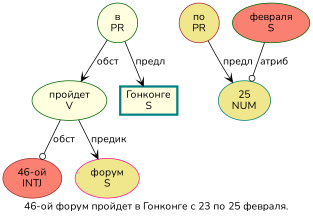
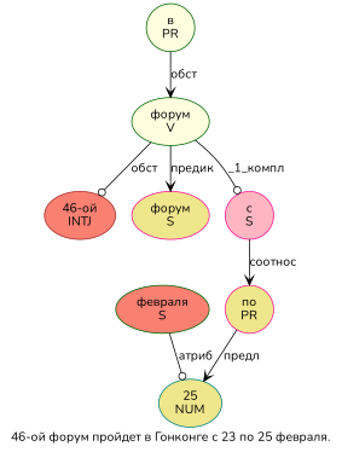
  digraph {
    fontname=Nunito
    label="46-ой форум пройдет в Гонконге с 23 по 25 февраля."
    node [color=darkgreen fillcolor=khaki fontname=Nunito penwidth=1 shape=ellipse style=filled]
    edge [arrowhead=vee fontname=Nunito]
    n1 [color=brown fillcolor=salmon label="46-ой\nINTJ"]
    n2 [color=deeppink label="форум\nS"]
-   n3 [fillcolor=lightyellow label="пройдет\nV"]
+   n3 [fillcolor=lightyellow label="форум\nV"]
+   n4 [color=deeppink fillcolor=lightpink label="с\nS"]
    n5 [fillcolor=lightyellow label="в\nPR"]
-   n6 [color=teal fillcolor=lightyellow label="Гонконге\nS" penwidth=3 shape=box]
-   n7 [color=brown label="по\nPR"]
+   n7 [color=deeppink label="по\nPR"]
    n8 [color=teal label="25\nNUM"]
    n9 [fillcolor=salmon label="февраля\nS"]
    n3 -> n1 [arrowhead=odot label="обст"]
    n3 -> n2 [label="предик"]
+   n3 -> n4 [arrowhead=odot label="_1_компл"]
+   n4 -> n7 [label="соотнос"]
    n5 -> n3 [label="обст"]
-   n5 -> n6 [label="предл"]
    n7 -> n8 [label="предл"]
    n9 -> n8 [arrowhead=odot label="атриб"]
  }
